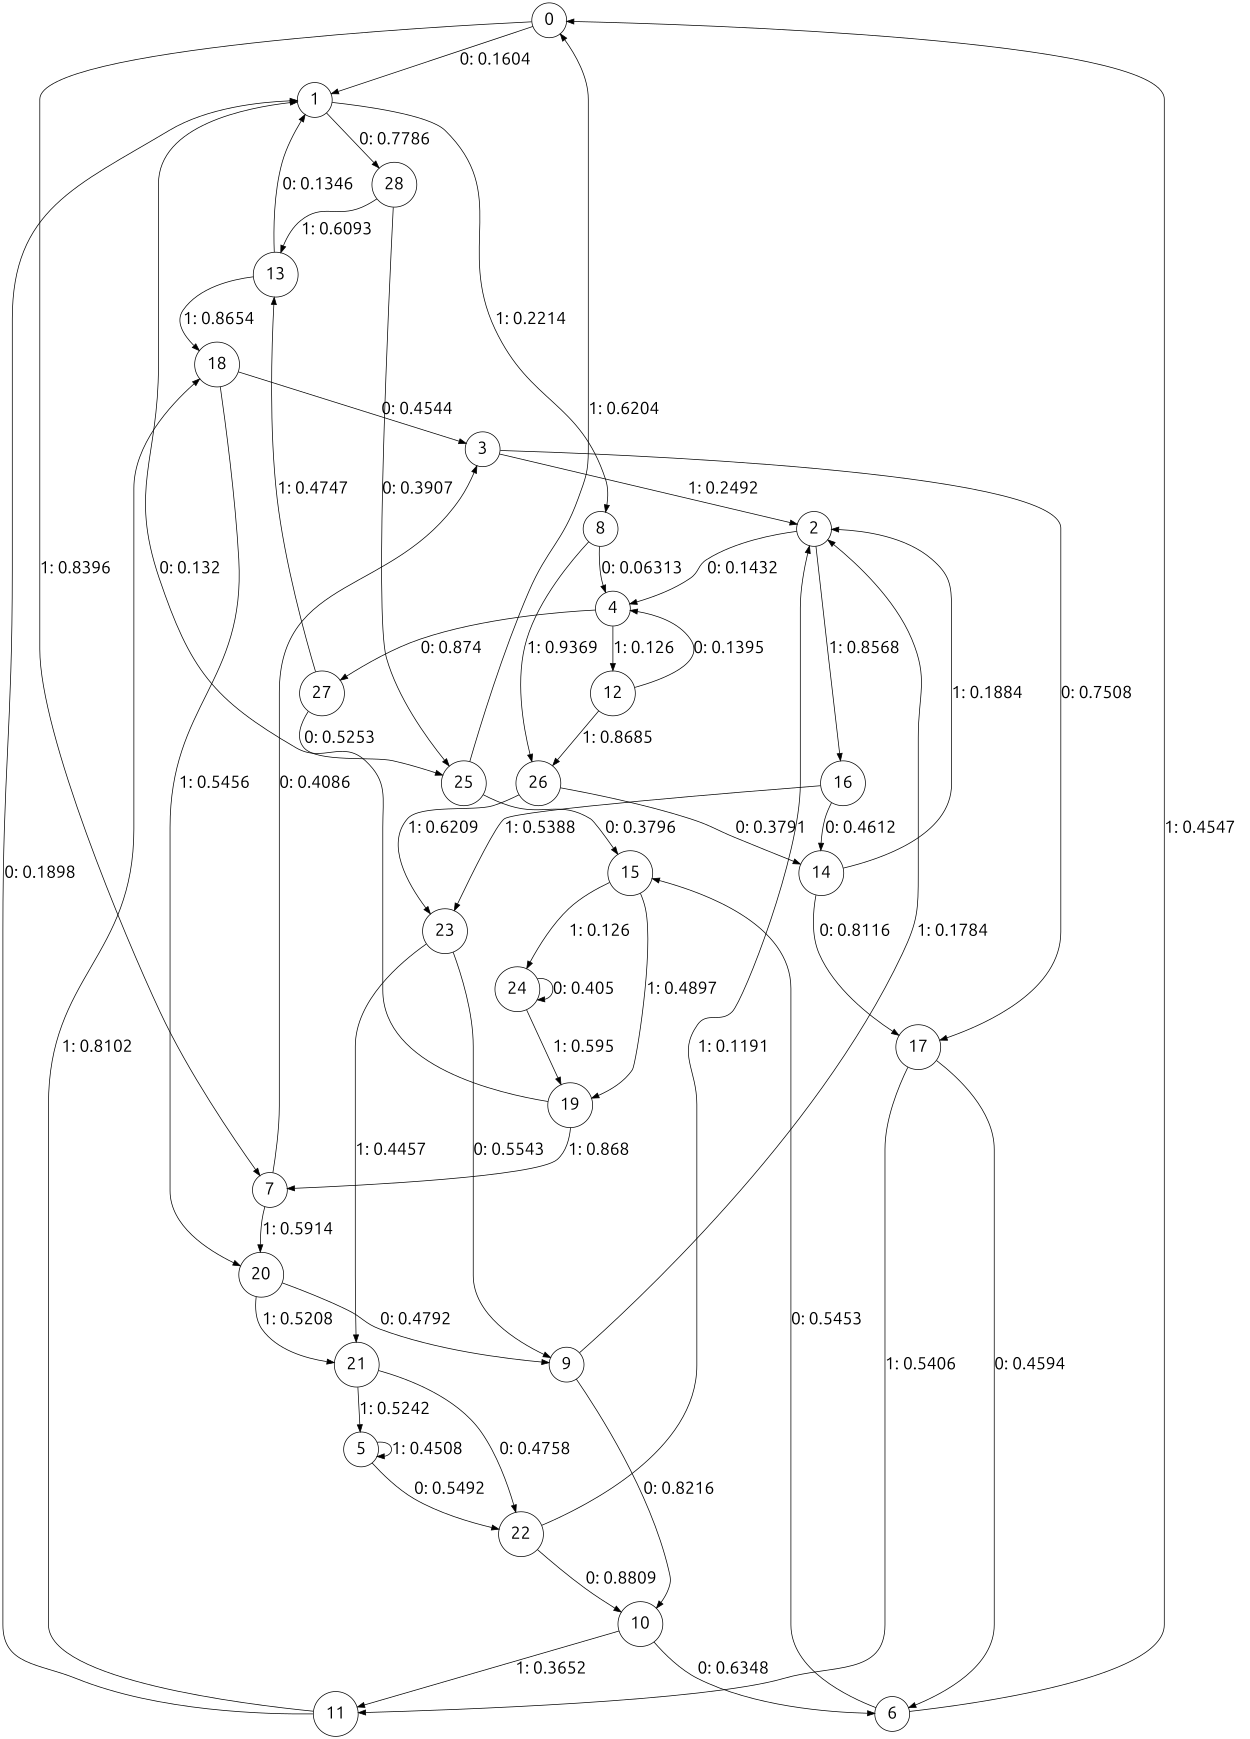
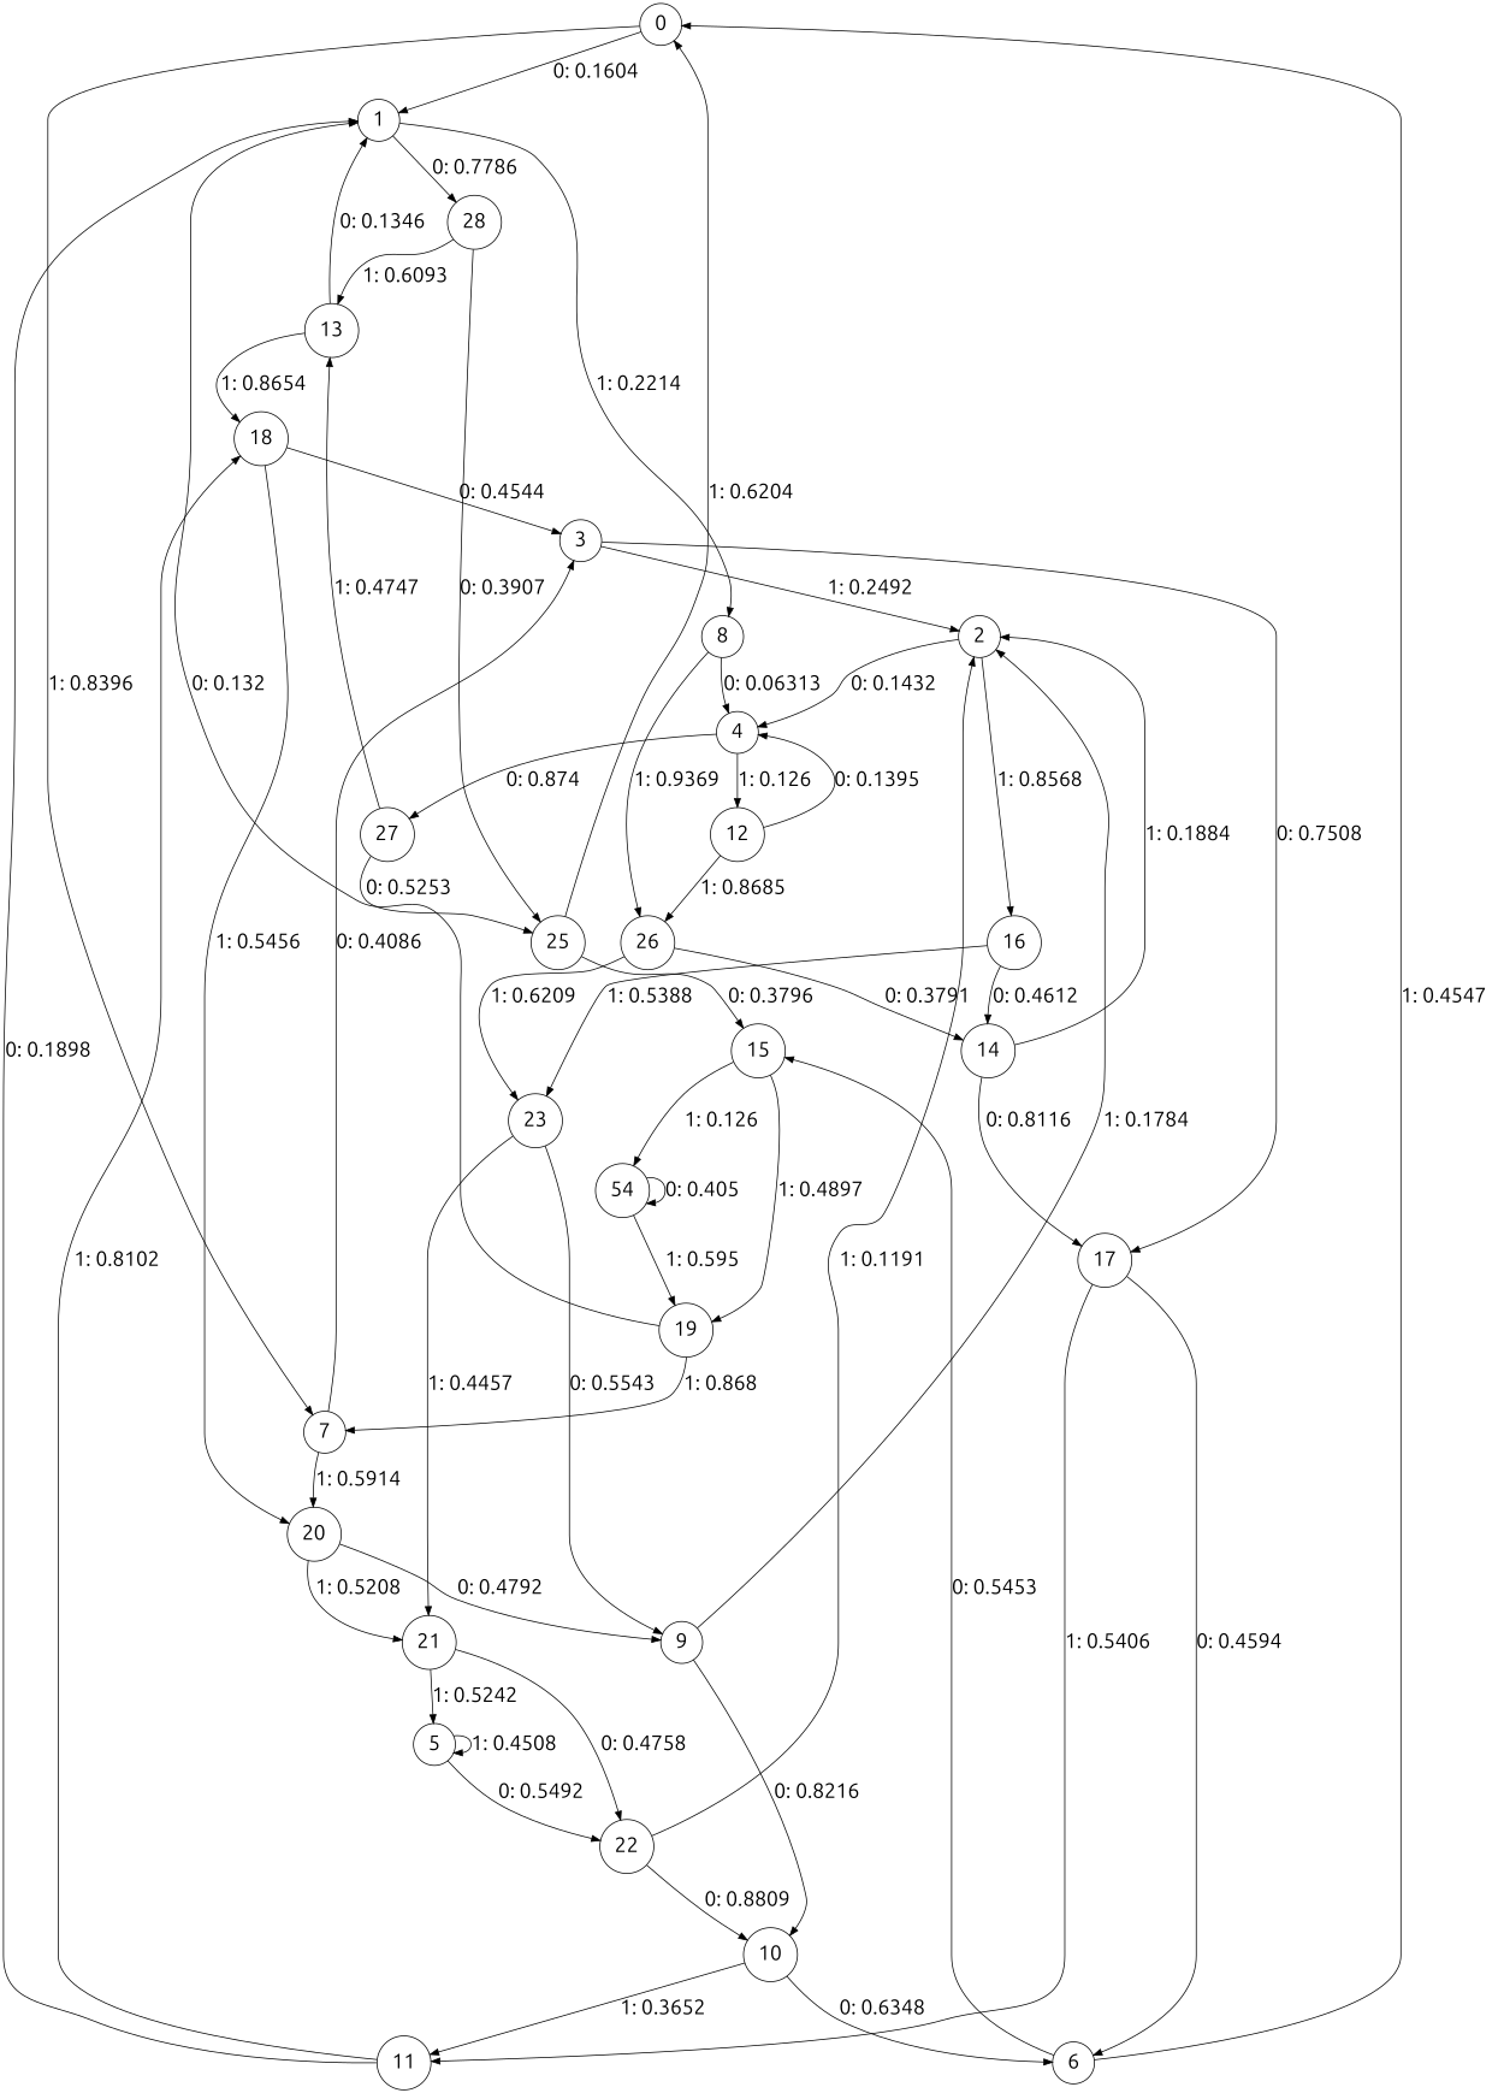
  digraph {
    fontname=Ubuntu
    node [fontname=Ubuntu fontsize=24 shape=circle]
    edge [fontname=Ubuntu fontsize=24]
    0
    1
    7
    28
    8
    3
    20
    13
    25
    4
    26
    2
    17
    9
    21
    18
    15
    27
    12
    14
    23
    16
    6
    11
    5
    22
    10
-   24
+   24 [label=54]
    19
    0 -> 1 [label="0: 0.1604   "]
    0 -> 7 [label="1: 0.8396   "]
    1 -> 28 [label="0: 0.7786   "]
    1 -> 8 [label="1: 0.2214   "]
    7 -> 3 [label="0: 0.4086   "]
    7 -> 20 [label="1: 0.5914   "]
    28 -> 13 [label="1: 0.6093   "]
    28 -> 25 [label="0: 0.3907   "]
    8 -> 4 [label="0: 0.06313  "]
    8 -> 26 [label="1: 0.9369   "]
    3 -> 2 [label="1: 0.2492   "]
    3 -> 17 [label="0: 0.7508   "]
    20 -> 9 [label="0: 0.4792   "]
    20 -> 21 [label="1: 0.5208   "]
    13 -> 1 [label="0: 0.1346   "]
    13 -> 18 [label="1: 0.8654   "]
    25 -> 0 [label="1: 0.6204   "]
    25 -> 15 [label="0: 0.3796   "]
    4 -> 27 [label="0: 0.874    "]
    4 -> 12 [label="1: 0.126    "]
    26 -> 14 [label="0: 0.3791   "]
    26 -> 23 [label="1: 0.6209   "]
    2 -> 4 [label="0: 0.1432   "]
    2 -> 16 [label="1: 0.8568   "]
    17 -> 6 [label="0: 0.4594   "]
    17 -> 11 [label="1: 0.5406   "]
    9 -> 2 [label="1: 0.1784   "]
    9 -> 10 [label="0: 0.8216   "]
    21 -> 5 [label="1: 0.5242   "]
    21 -> 22 [label="0: 0.4758   "]
    18 -> 3 [label="0: 0.4544   "]
    18 -> 20 [label="1: 0.5456   "]
    15 -> 24 [label="1: 0.126    "]
    15 -> 19 [label="1: 0.4897   "]
    27 -> 13 [label="1: 0.4747   "]
    27 -> 25 [label="0: 0.5253   "]
    12 -> 4 [label="0: 0.1395   "]
    12 -> 26 [label="1: 0.8685   "]
    14 -> 2 [label="1: 0.1884   "]
    14 -> 17 [label="0: 0.8116   "]
    23 -> 9 [label="0: 0.5543   "]
    23 -> 21 [label="1: 0.4457   "]
    16 -> 14 [label="0: 0.4612   "]
    16 -> 23 [label="1: 0.5388   "]
    6 -> 0 [label="1: 0.4547   "]
    6 -> 15 [label="0: 0.5453   "]
    11 -> 1 [label="0: 0.1898   "]
    11 -> 18 [label="1: 0.8102   "]
    5 -> 5 [label="1: 0.4508   "]
    5 -> 22 [label="0: 0.5492   "]
    22 -> 2 [label="1: 0.1191   "]
    22 -> 10 [label="0: 0.8809   "]
    10 -> 6 [label="0: 0.6348   "]
    10 -> 11 [label="1: 0.3652   "]
    24 -> 24 [label="0: 0.405    "]
    24 -> 19 [label="1: 0.595    "]
    19 -> 1 [label="0: 0.132    "]
    19 -> 7 [label="1: 0.868    "]
  }
